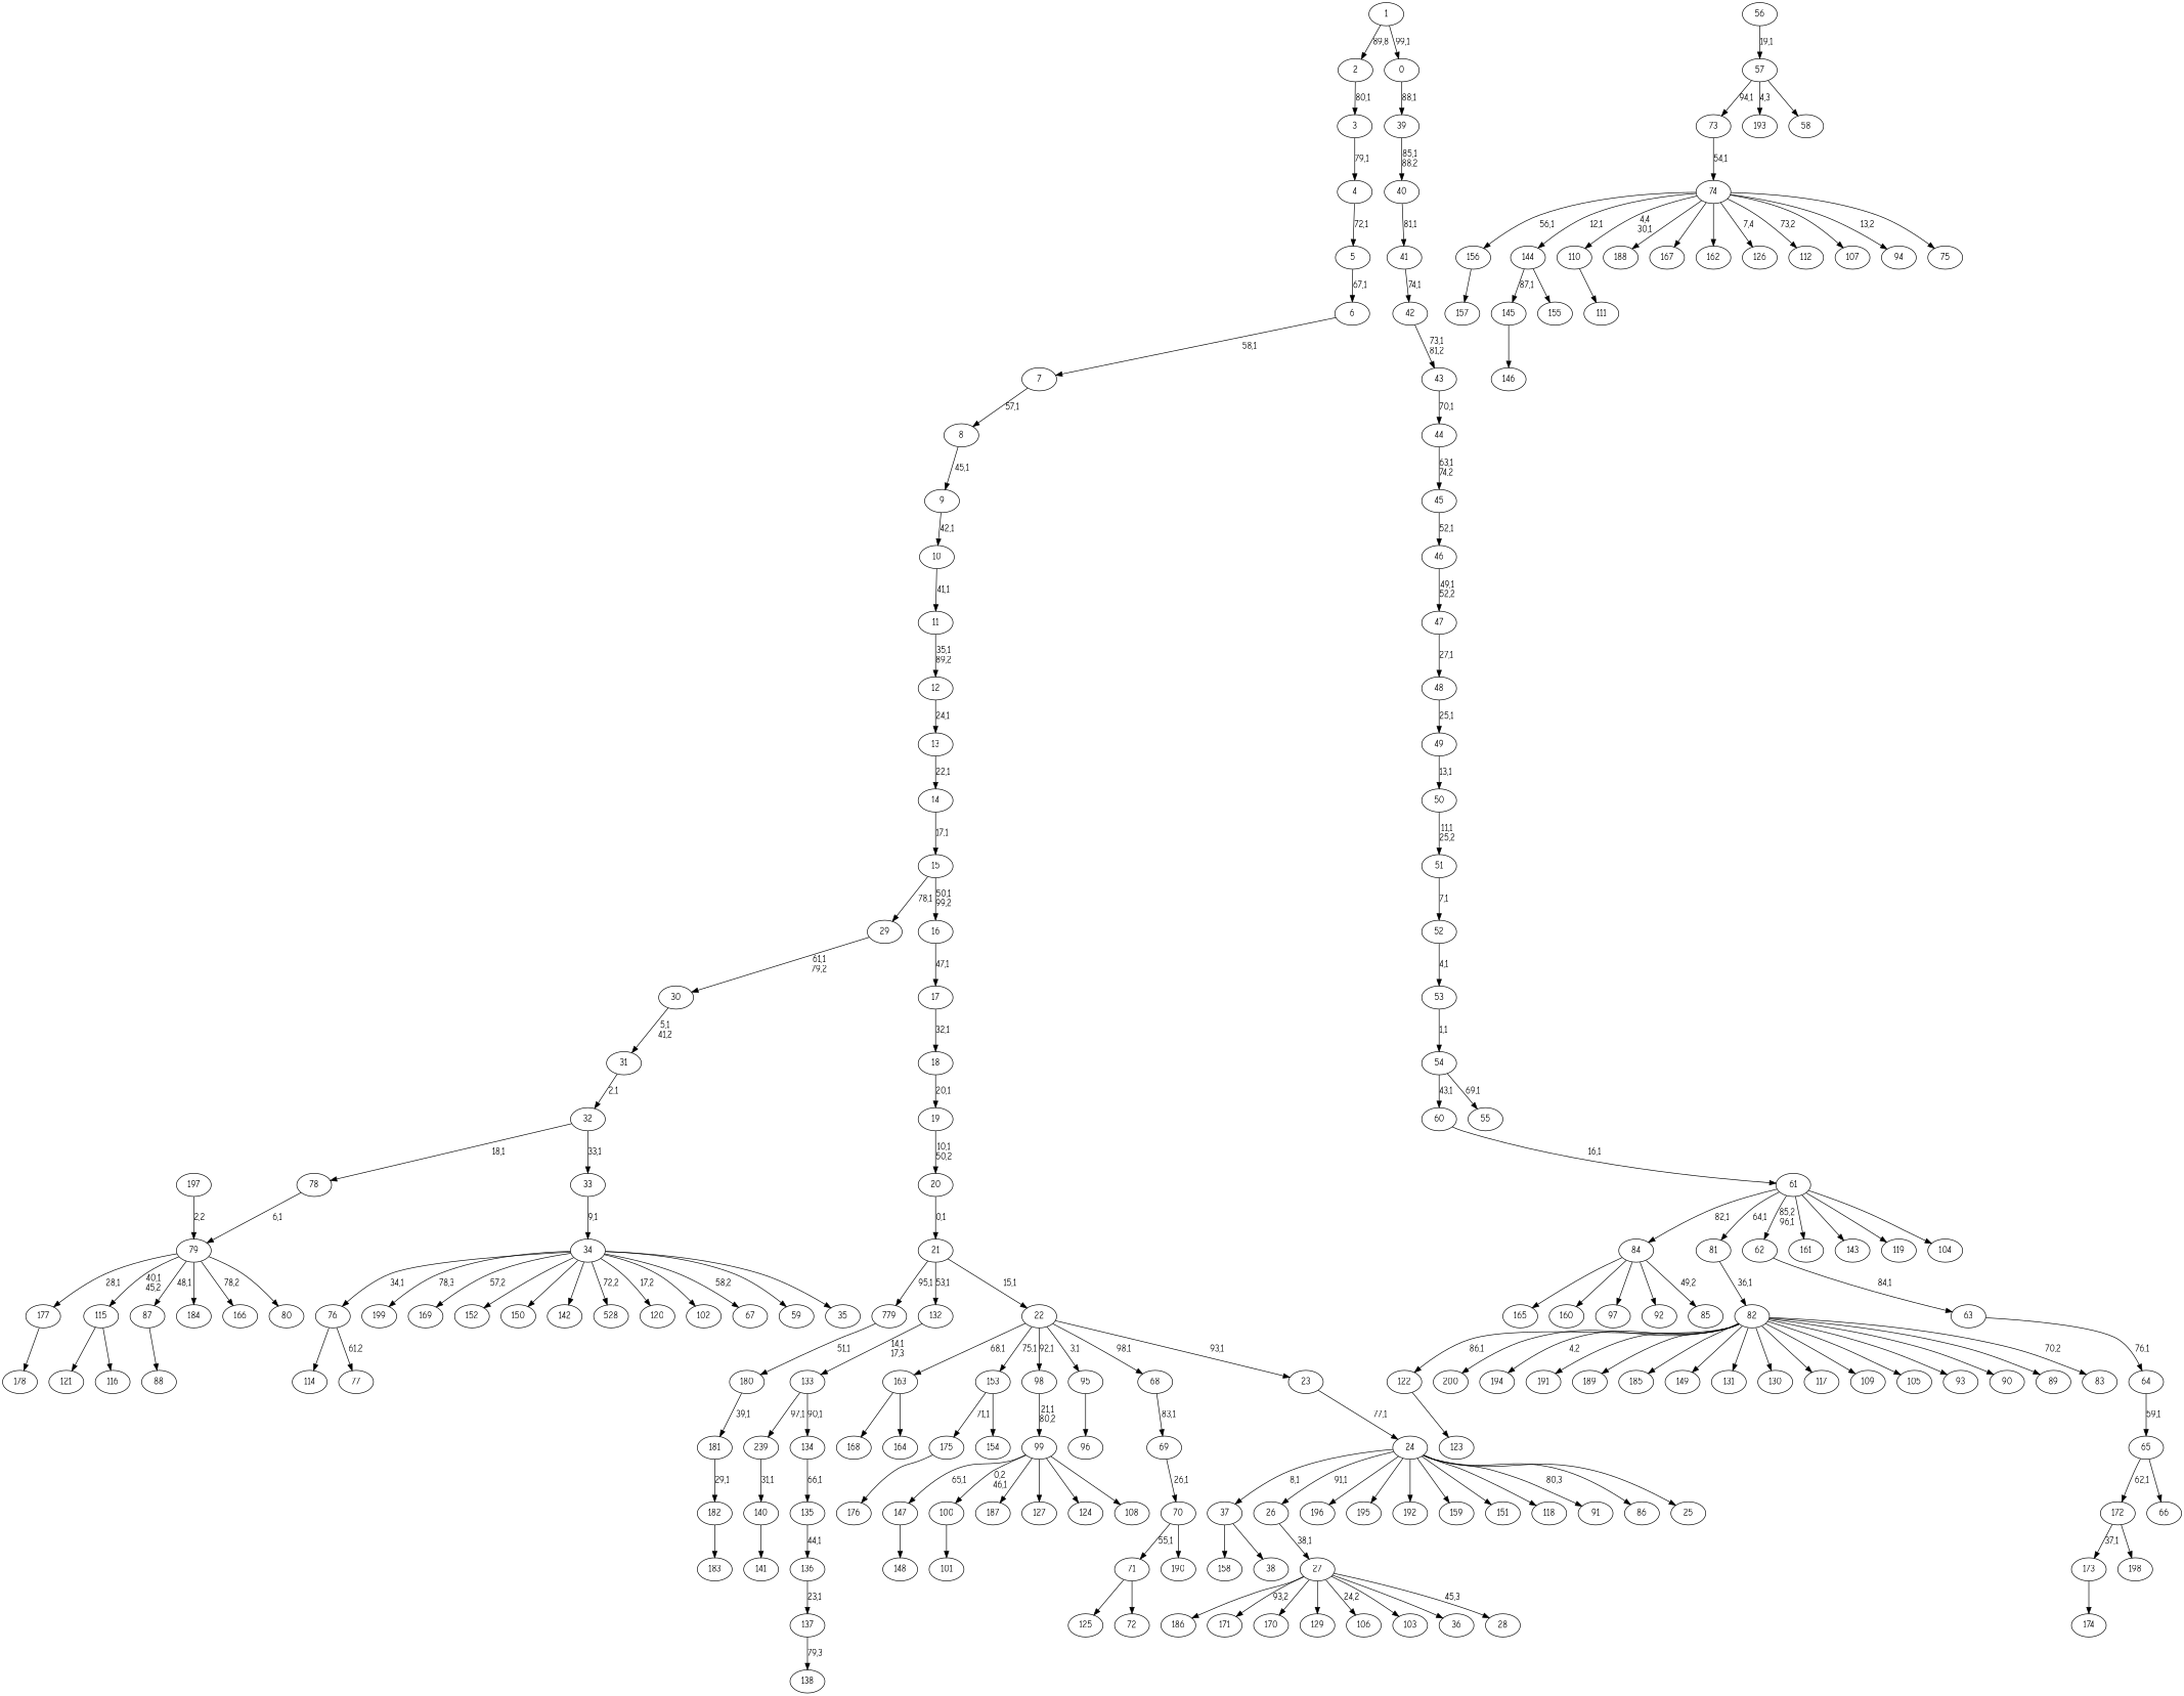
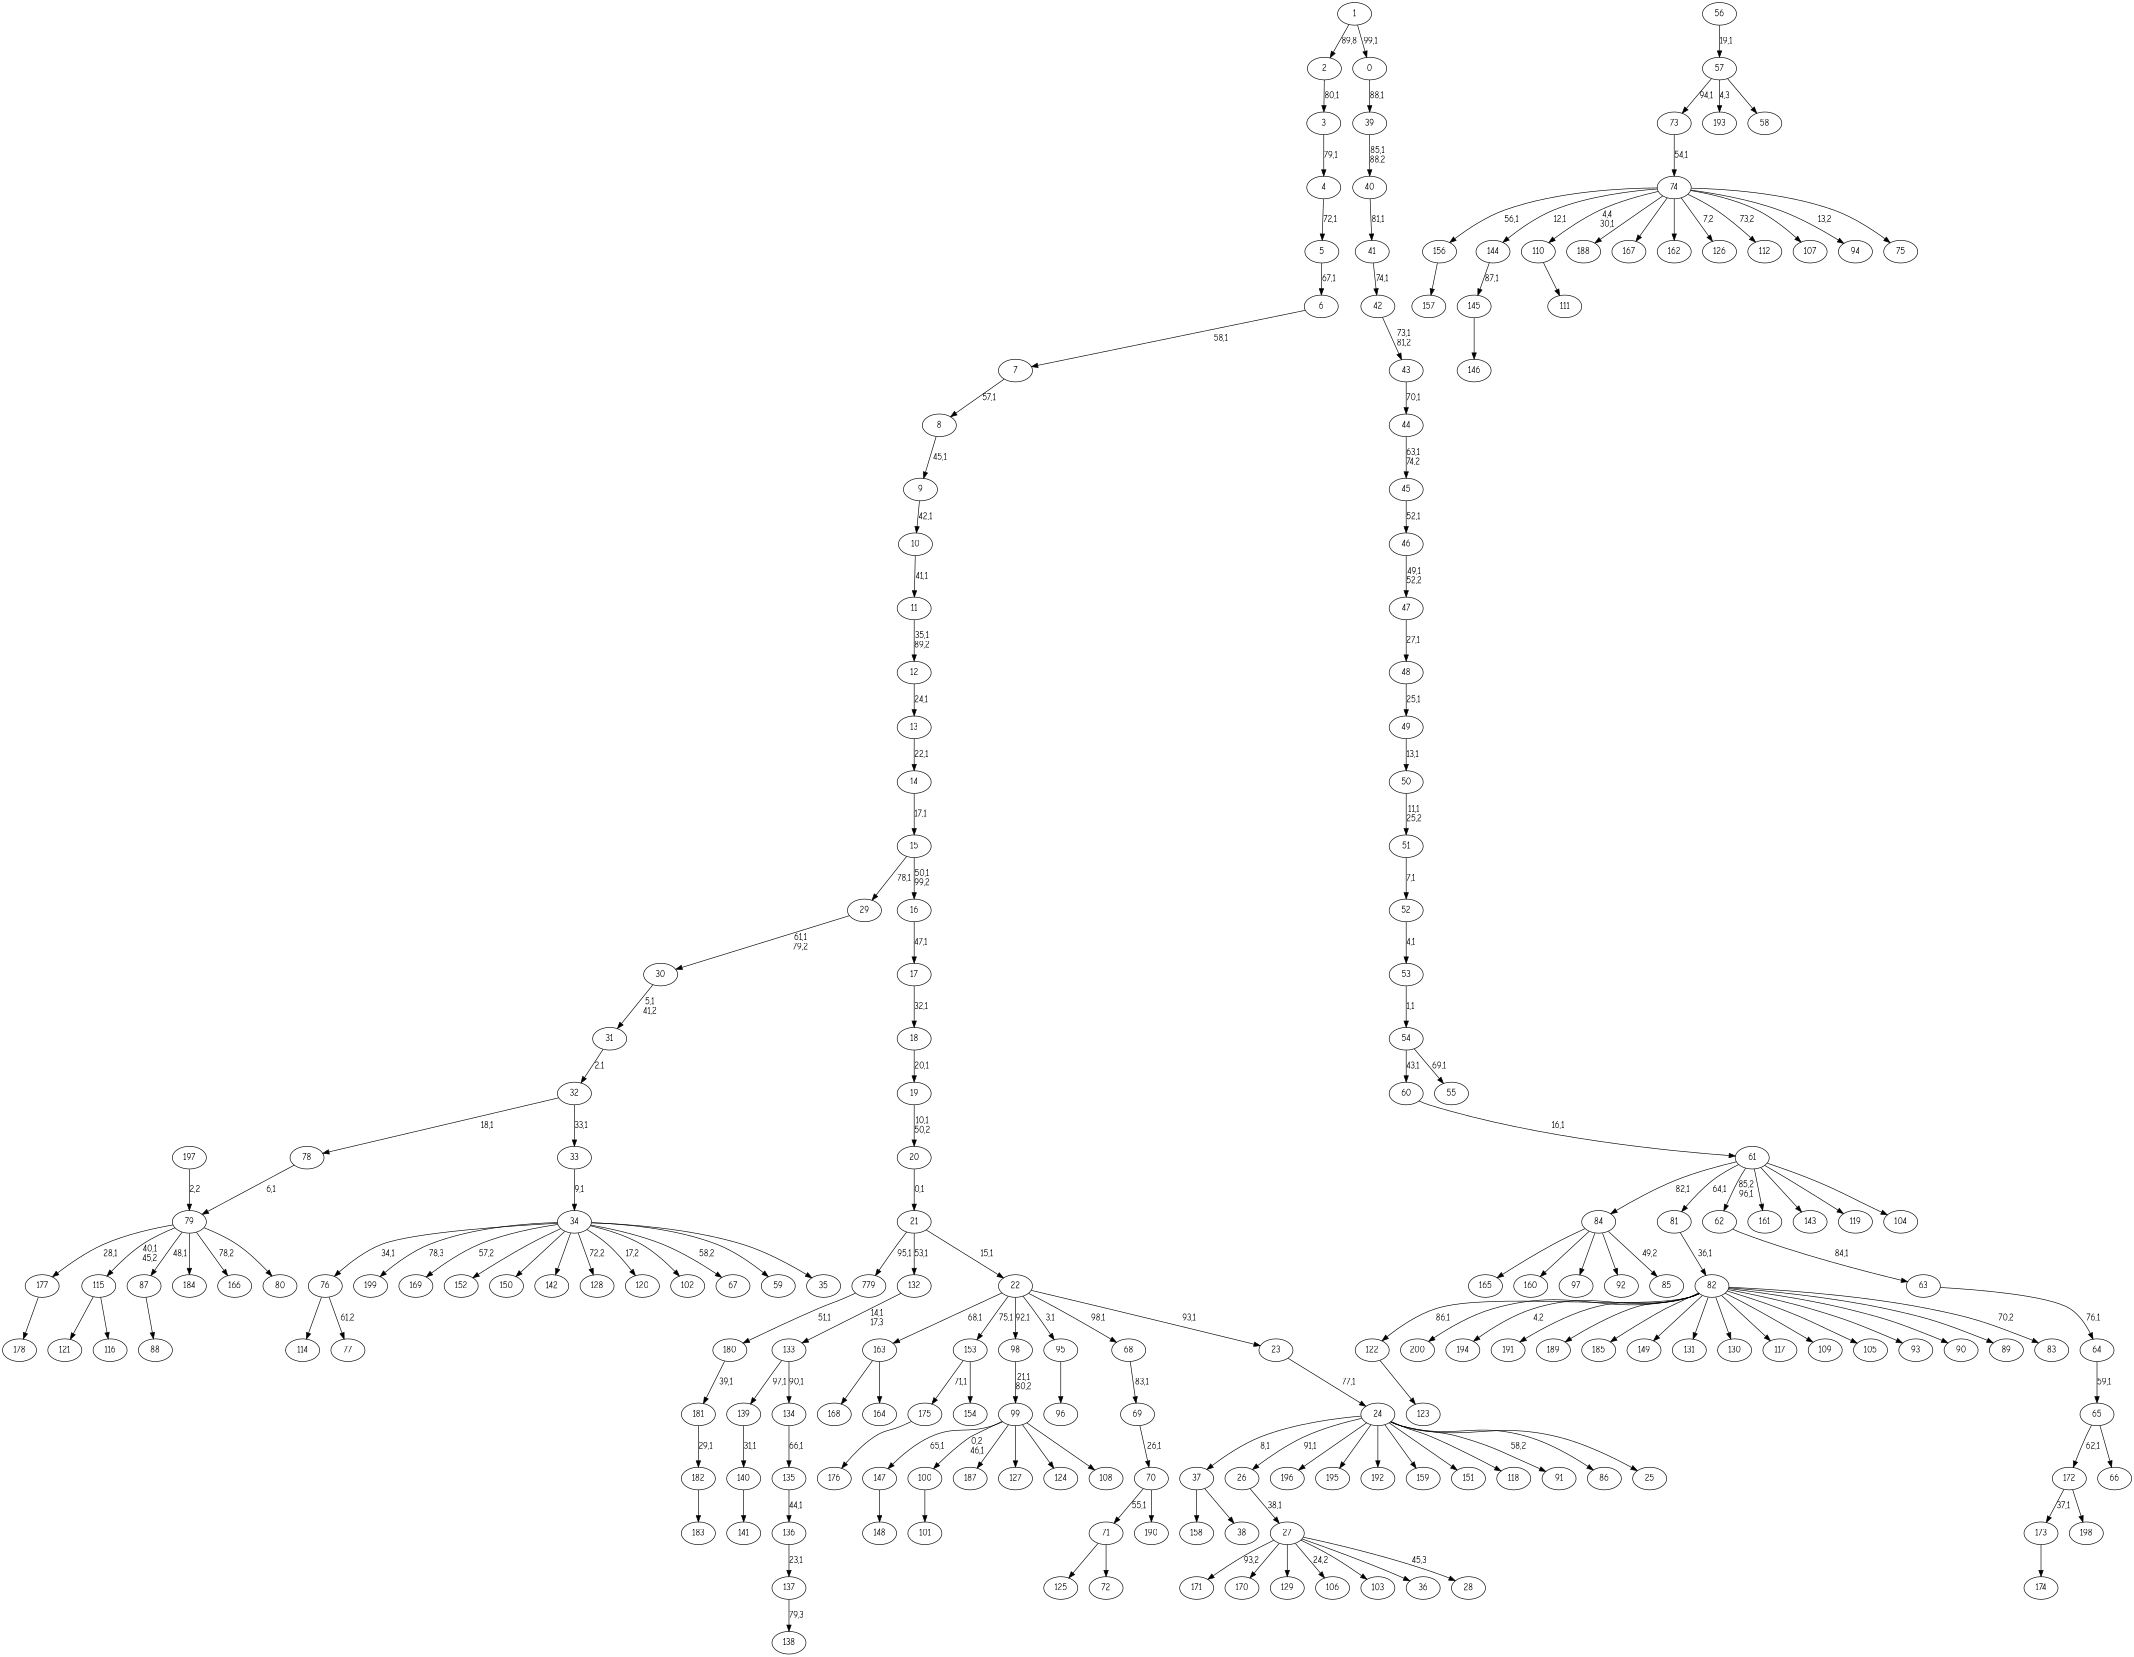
  digraph {
    fontname="Comic Neue"
    node [fontname="Comic Neue"]
    edge [fontname="Comic Neue"]
    182
    183
    181
    180
    n5 [label=779]
    177
    178
    175
    176
    173
    174
    172
    198
    163
    168
    164
    156
    157
    153
    154
    147
    148
    145
    146
    144
-   155
    140
    141
-   139 [label=239]
+   139
    137
    138
    136
    135
    134
    133
    132
    122
    123
    115
    121
    116
    110
    111
    100
    101
    99
    187
    127
    124
    108
    98
    95
    96
    87
    88
    84
    165
    160
    97
    92
    85
    82
    200
    194
    191
    189
    185
    149
    131
    130
    117
    109
    105
    93
    90
    89
    83
    81
    79
    184
    166
    80
    197
    78
    76
    114
    77
    74
    188
    167
    162
    126
    112
    107
    94
    75
    73
    71
    125
    72
    70
    190
    69
    68
    65
    66
    64
    63
    62
    61
    161
    143
    119
    104
    60
    57
    193
    58
    56
    54
    55
    53
    52
    51
    50
    49
    48
    47
    46
    45
    44
    43
    42
    41
    40
    39
    37
    158
    38
    34
    199
    169
    152
    150
    142
-   128 [label=528]
+   128
    120
    102
    67
    59
    35
    33
    32
    31
    30
    29
    27
-   186
    171
    170
    129
    106
    103
    36
    28
    26
    24
    196
    195
    192
    159
    151
    118
    91
    86
    25
    23
    22
    21
    20
    19
    18
    17
    16
    15
    14
    13
    12
    11
    10
    9
    8
    7
    6
    5
    4
    3
    2
    1
    0
    182 -> 183
    181 -> 182 [label="29,1"]
    180 -> 181 [label="39,1"]
    n5 -> 180 [label="51,1"]
    177 -> 178
    175 -> 176
    173 -> 174
    172 -> 173 [label="37,1"]
    172 -> 198
    163 -> 168
    163 -> 164
    156 -> 157
    153 -> 175 [label="71,1"]
    153 -> 154
    147 -> 148
    145 -> 146
    144 -> 145 [label="87,1"]
-   144 -> 155
    140 -> 141
    139 -> 140 [label="31,1"]
    137 -> 138 [label="79,3"]
    136 -> 137 [label="23,1"]
    135 -> 136 [label="44,1"]
    134 -> 135 [label="66,1"]
    133 -> 139 [label="97,1"]
    133 -> 134 [label="90,1"]
    132 -> 133 [label="14,1\n17,3"]
    122 -> 123
    115 -> 121
    115 -> 116
    110 -> 111
    100 -> 101
    99 -> 147 [label="65,1"]
    99 -> 100 [label="0,2\n46,1"]
    99 -> 187
    99 -> 127
    99 -> 124
    99 -> 108
    98 -> 99 [label="21,1\n80,2"]
    95 -> 96
    87 -> 88
    84 -> 165
    84 -> 160
    84 -> 97
    84 -> 92
    84 -> 85 [label="49,2"]
    82 -> 122 [label="86,1"]
    82 -> 200
    82 -> 194 [label="4,2"]
    82 -> 191
    82 -> 189
    82 -> 185
    82 -> 149
    82 -> 131
    82 -> 130
    82 -> 117
    82 -> 109
    82 -> 105
    82 -> 93
    82 -> 90
    82 -> 89
    82 -> 83 [label="70,2"]
    81 -> 82 [label="36,1"]
    79 -> 177 [label="28,1"]
    79 -> 115 [label="40,1\n45,2"]
    79 -> 87 [label="48,1"]
    79 -> 184
    79 -> 166 [label="78,2"]
    79 -> 80
    197 -> 79 [label="2,2"]
    78 -> 79 [label="6,1"]
    76 -> 114
    76 -> 77 [label="61,2"]
    74 -> 156 [label="56,1"]
    74 -> 144 [label="12,1"]
    74 -> 110 [label="4,4\n30,1"]
    74 -> 188
    74 -> 167
    74 -> 162
-   74 -> 126 [label="7,4"]
+   74 -> 126 [label="7,2"]
    74 -> 112 [label="73,2"]
    74 -> 107
    74 -> 94 [label="13,2"]
    74 -> 75
    73 -> 74 [label="54,1"]
    71 -> 125
    71 -> 72
    70 -> 71 [label="55,1"]
    70 -> 190
    69 -> 70 [label="26,1"]
    68 -> 69 [label="83,1"]
    65 -> 172 [label="62,1"]
    65 -> 66
    64 -> 65 [label="59,1"]
    63 -> 64 [label="76,1"]
    62 -> 63 [label="84,1"]
    61 -> 84 [label="82,1"]
    61 -> 81 [label="64,1"]
    61 -> 62 [label="85,2\n96,1"]
    61 -> 161
    61 -> 143
    61 -> 119
    61 -> 104
    60 -> 61 [label="16,1"]
    57 -> 73 [label="94,1"]
    57 -> 193 [label="4,3"]
    57 -> 58
    56 -> 57 [label="19,1"]
    54 -> 60 [label="43,1"]
    54 -> 55 [label="69,1"]
    53 -> 54 [label="1,1"]
    52 -> 53 [label="4,1"]
    51 -> 52 [label="7,1"]
    50 -> 51 [label="11,1\n25,2"]
    49 -> 50 [label="13,1"]
    48 -> 49 [label="25,1"]
    47 -> 48 [label="27,1"]
    46 -> 47 [label="49,1\n52,2"]
    45 -> 46 [label="52,1"]
    44 -> 45 [label="63,1\n74,2"]
    43 -> 44 [label="70,1"]
    42 -> 43 [label="73,1\n81,2"]
    41 -> 42 [label="74,1"]
    40 -> 41 [label="81,1"]
    39 -> 40 [label="85,1\n88,2"]
    37 -> 158
    37 -> 38
    34 -> 76 [label="34,1"]
    34 -> 199 [label="78,3"]
    34 -> 169 [label="57,2"]
    34 -> 152
    34 -> 150
    34 -> 142
    34 -> 128 [label="72,2"]
    34 -> 120 [label="17,2"]
    34 -> 102
    34 -> 67 [label="58,2"]
    34 -> 59
    34 -> 35
    33 -> 34 [label="9,1"]
    32 -> 78 [label="18,1"]
    32 -> 33 [label="33,1"]
    31 -> 32 [label="2,1"]
    30 -> 31 [label="5,1\n41,2"]
    29 -> 30 [label="61,1\n79,2"]
-   27 -> 186
    27 -> 171 [label="93,2"]
    27 -> 170
    27 -> 129
    27 -> 106 [label="24,2"]
    27 -> 103
    27 -> 36
    27 -> 28 [label="45,3"]
    26 -> 27 [label="38,1"]
    24 -> 37 [label="8,1"]
    24 -> 26 [label="91,1"]
    24 -> 196
    24 -> 195
    24 -> 192
    24 -> 159
    24 -> 151
    24 -> 118
-   24 -> 91 [label="80,3"]
+   24 -> 91 [label="58,2"]
    24 -> 86
    24 -> 25
    23 -> 24 [label="77,1"]
    22 -> 163 [label="68,1"]
    22 -> 153 [label="75,1"]
    22 -> 98 [label="92,1"]
    22 -> 95 [label="3,1"]
    22 -> 68 [label="98,1"]
    22 -> 23 [label="93,1"]
    21 -> n5 [label="95,1"]
    21 -> 132 [label="53,1"]
    21 -> 22 [label="15,1"]
    20 -> 21 [label="0,1"]
    19 -> 20 [label="10,1\n50,2"]
    18 -> 19 [label="20,1"]
    17 -> 18 [label="32,1"]
    16 -> 17 [label="47,1"]
    15 -> 29 [label="78,1"]
    15 -> 16 [label="50,1\n99,2"]
    14 -> 15 [label="17,1"]
    13 -> 14 [label="22,1"]
    12 -> 13 [label="24,1"]
    11 -> 12 [label="35,1\n89,2"]
    10 -> 11 [label="41,1"]
    9 -> 10 [label="42,1"]
    8 -> 9 [label="45,1"]
    7 -> 8 [label="57,1"]
    6 -> 7 [label="58,1"]
    5 -> 6 [label="67,1"]
    4 -> 5 [label="72,1"]
    3 -> 4 [label="79,1"]
    2 -> 3 [label="80,1"]
    1 -> 2 [label="89,8"]
    1 -> 0 [label="99,1"]
    0 -> 39 [label="88,1"]
  }
